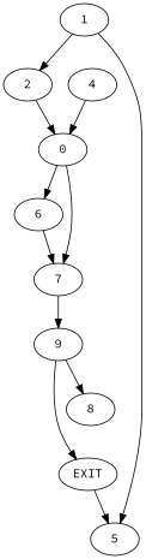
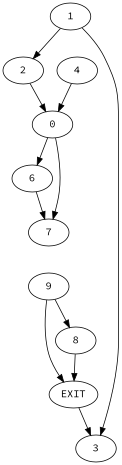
  digraph {
    fontname="Source Code Pro"
    node [fontname="Source Code Pro"]
    edge [fontname="Source Code Pro"]
    1
    2
-   3 [label=5]
+   3
    n4 [label=EXIT]
    n5 [label=0]
    4
    6
    7
    9
    8
    1 -> 2
    1 -> 3
    2 -> n5
    n4 -> 3
    n5 -> 6
    n5 -> 7
    4 -> n5
    6 -> 7
-   7 -> 9
    9 -> n4
    9 -> 8
+   8 -> n4
  }
